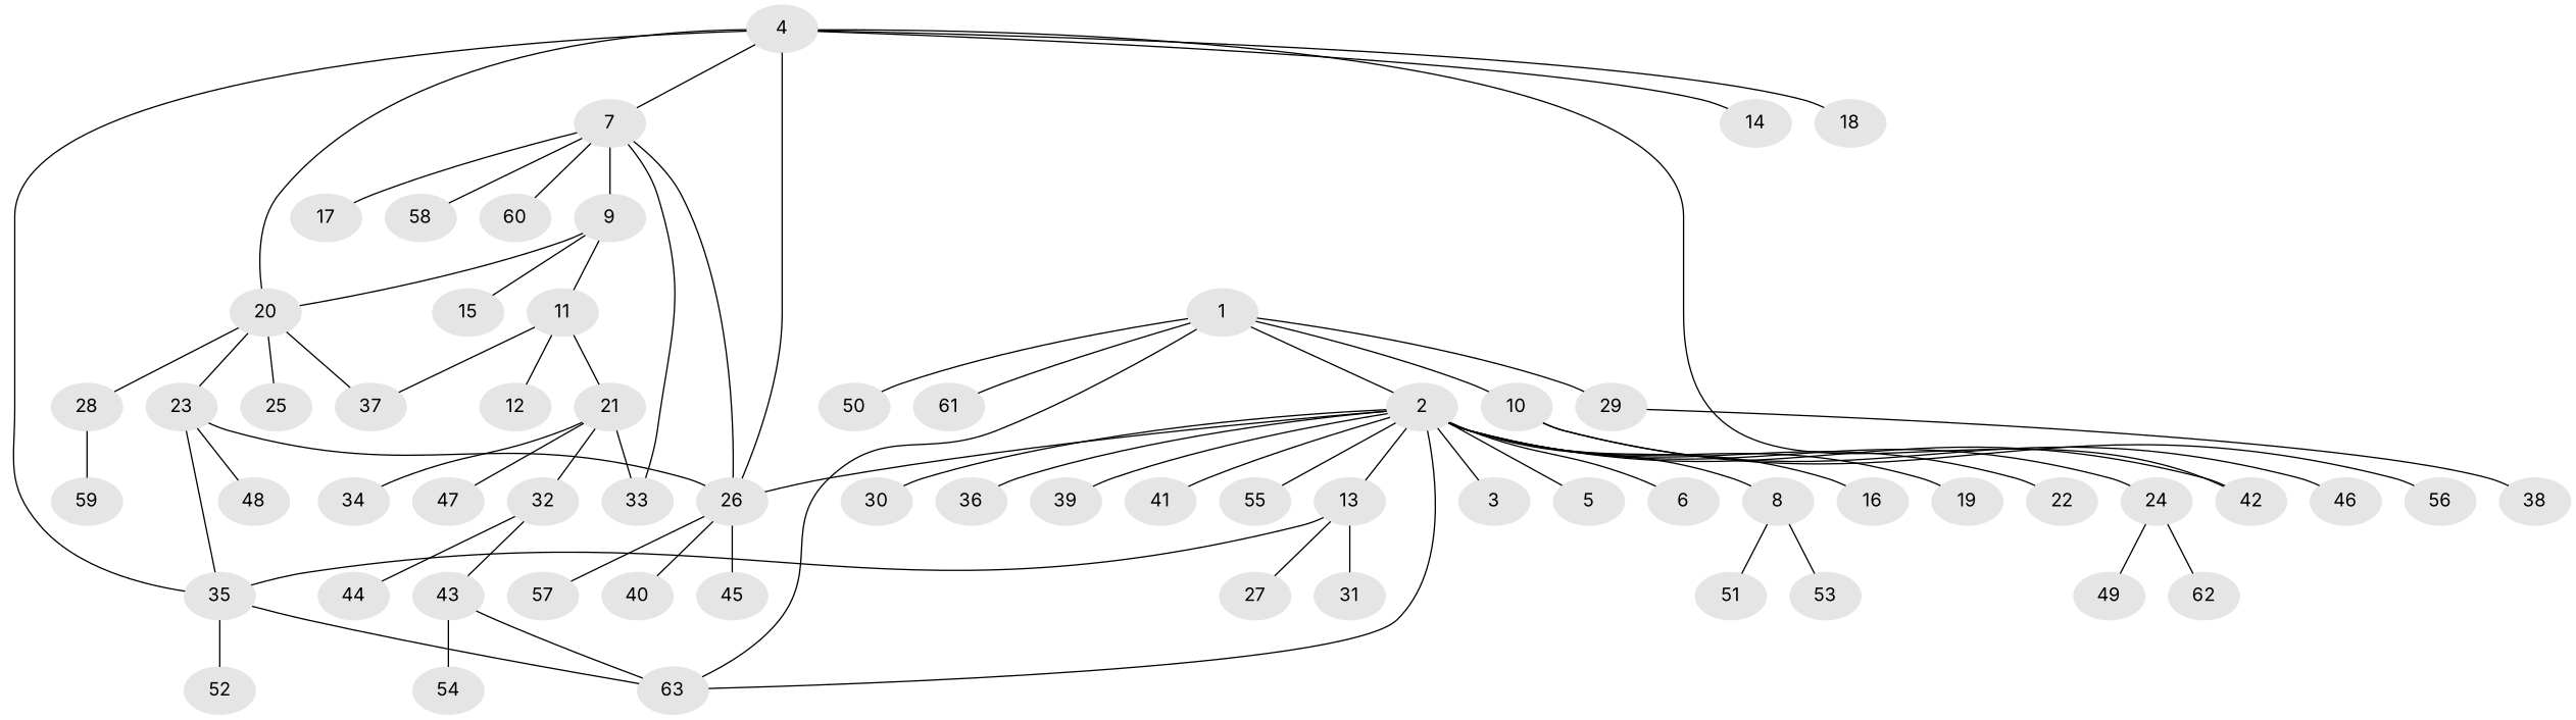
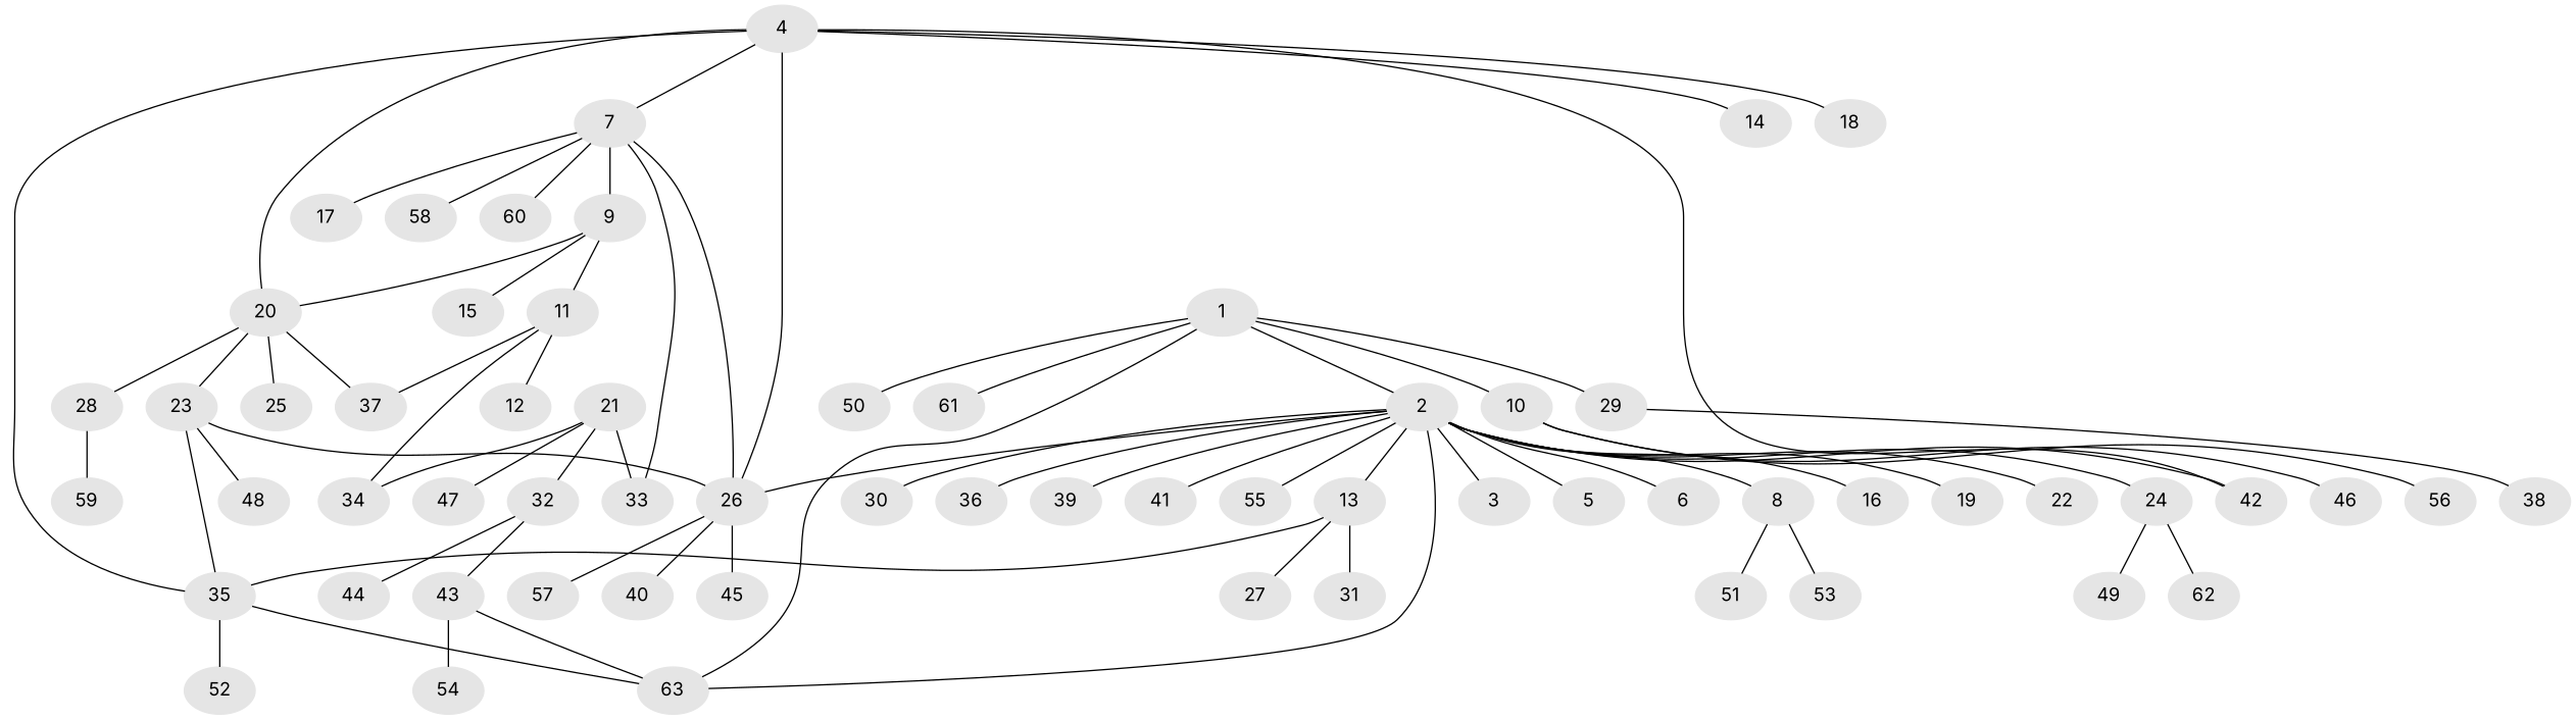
  graph {
    fontname=Inter
    node [color=gray90 fontname=Inter style=filled]
    edge [fontname=Inter]
    1
    2
    10
    29
    50
    61
    63
    3
    5
    6
    8
    13
    16
    19
    22
    24
    26
    30
    36
    39
    41
    55
    42
    46
    56
    38
    4
    7
    14
    18
    20
    35
    51
    53
    31
    27
    49
    62
    40
    45
    57
    9
    17
    33
    58
    60
    37
    23
    25
    28
    52
    11
    15
    12
    21
    32
    34
    47
    48
    59
    43
    44
    54
    1 -- 2
    1 -- 10
    1 -- 29
    1 -- 50
    1 -- 61
    1 -- 63
    2 -- 63
    2 -- 3
    2 -- 5
    2 -- 6
    2 -- 8
    2 -- 13
    2 -- 16
    2 -- 19
    2 -- 22
    2 -- 24
    2 -- 26
    2 -- 30
    2 -- 36
    2 -- 39
    2 -- 41
    2 -- 55
    2 -- 42
    10 -- 46
    10 -- 56
    29 -- 38
    8 -- 51
    8 -- 53
    13 -- 35
    13 -- 31
    13 -- 27
    24 -- 49
    24 -- 62
    26 -- 40
    26 -- 45
    26 -- 57
    4 -- 26
    4 -- 42
    4 -- 7
    4 -- 14
    4 -- 18
    4 -- 20
    4 -- 35
    7 -- 26
    7 -- 9
    7 -- 17
    7 -- 33
    7 -- 58
    7 -- 60
    20 -- 37
    20 -- 23
    20 -- 25
    20 -- 28
    35 -- 63
    35 -- 52
    9 -- 20
    9 -- 11
    9 -- 15
    23 -- 26
    23 -- 35
    23 -- 48
    28 -- 59
    11 -- 37
    11 -- 12
-   11 -- 21
+   11 -- 34
    21 -- 33
    21 -- 32
    21 -- 34
    21 -- 47
    32 -- 43
    32 -- 44
    43 -- 63
    43 -- 54
  }
